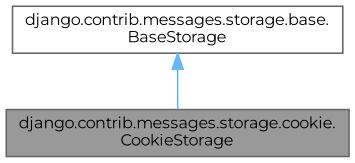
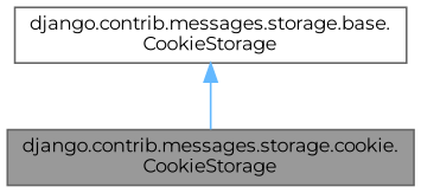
  digraph {
    fontname=Montserrat
    node [color=gray40 fontname=Montserrat fontsize=10 shape=box style=filled]
    n1 [fillcolor=grey60 fontcolor=black height=0.2 label="django.contrib.messages.storage.cookie.\lCookieStorage" width=0.4]
-   n2 [fillcolor=white height=0.2 label="django.contrib.messages.storage.base.\lBaseStorage" width=0.4]
+   n2 [fillcolor=white height=0.2 label="django.contrib.messages.storage.base.\lCookieStorage" width=0.4]
    n2 -> n1 [color=steelblue1 dir=back fontname=Montserrat fontsize=10 labelfontname=Helvetica labelfontsize=10 style=solid]
  }
